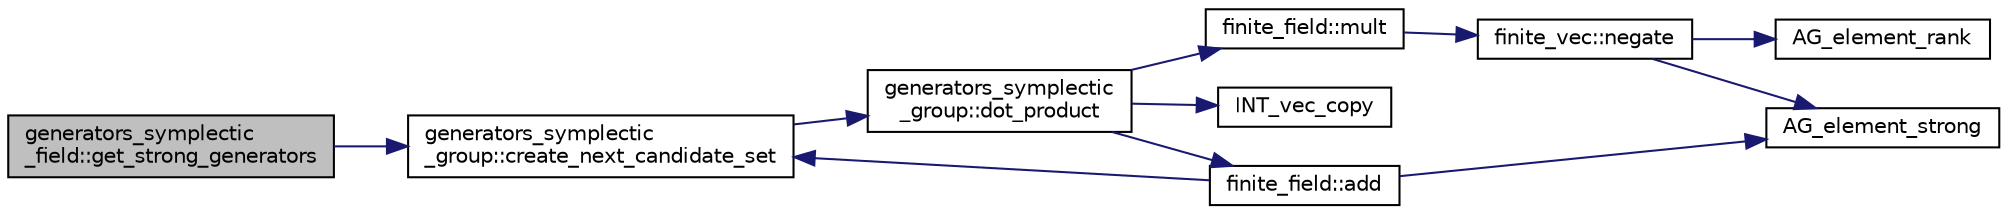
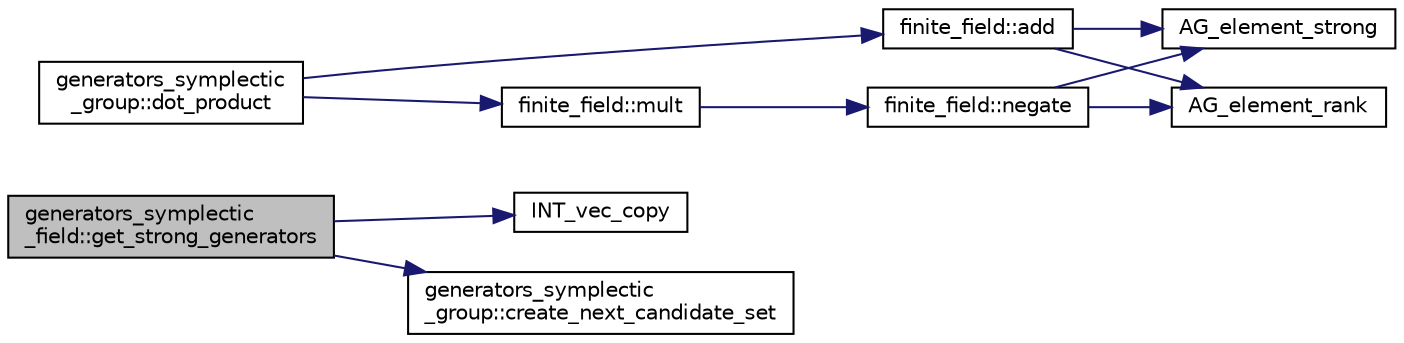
  digraph {
    rankdir=LR
    node [color=black fillcolor=white fontname=Helvetica fontsize=10 shape=record style=filled]
    edge [color=midnightblue fontname=Helvetica fontsize=10 labelfontname=Helvetica labelfontsize=10 style=solid]
    n1 [fillcolor=grey75 fontcolor=black height=0.2 label="generators_symplectic\l_field::get_strong_generators" width=0.4]
    n2 [height=0.2 label=INT_vec_copy width=0.4]
    n3 [height=0.2 label="generators_symplectic\l_group::create_next_candidate_set" width=0.4]
    n4 [height=0.2 label="generators_symplectic\l_group::dot_product" width=0.4]
    n5 [height=0.2 label="finite_field::add" width=0.4]
    n6 [height=0.2 label="finite_field::mult" width=0.4]
    n7 [height=0.2 label=AG_element_strong width=0.4]
    n8 [height=0.2 label=AG_element_rank width=0.4]
-   n9 [height=0.2 label="finite_vec::negate" width=0.4]
-   n4 -> n2
+   n9 [height=0.2 label="finite_field::negate" width=0.4]
+   n1 -> n2
    n1 -> n3
-   n3 -> n4
    n4 -> n5
    n4 -> n6
    n5 -> n7
-   n5 -> n3
+   n5 -> n8
    n6 -> n9
    n9 -> n7
    n9 -> n8
  }
